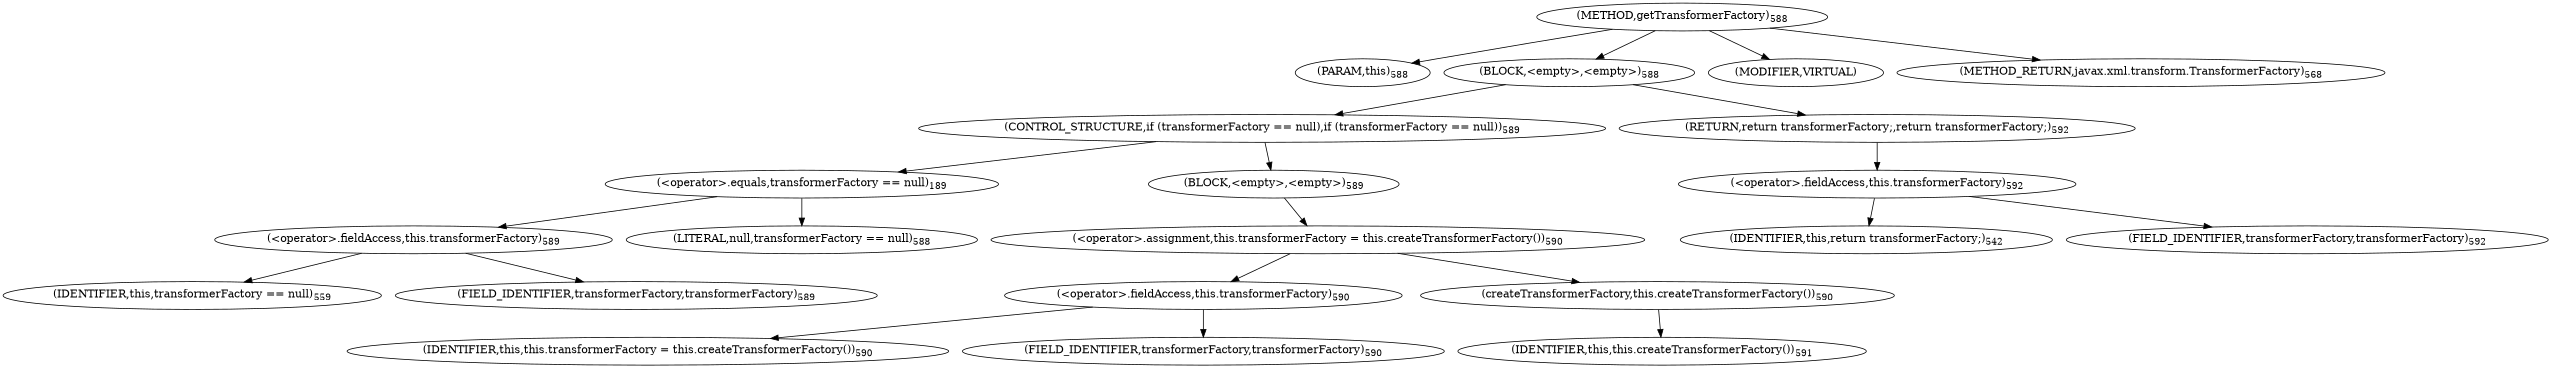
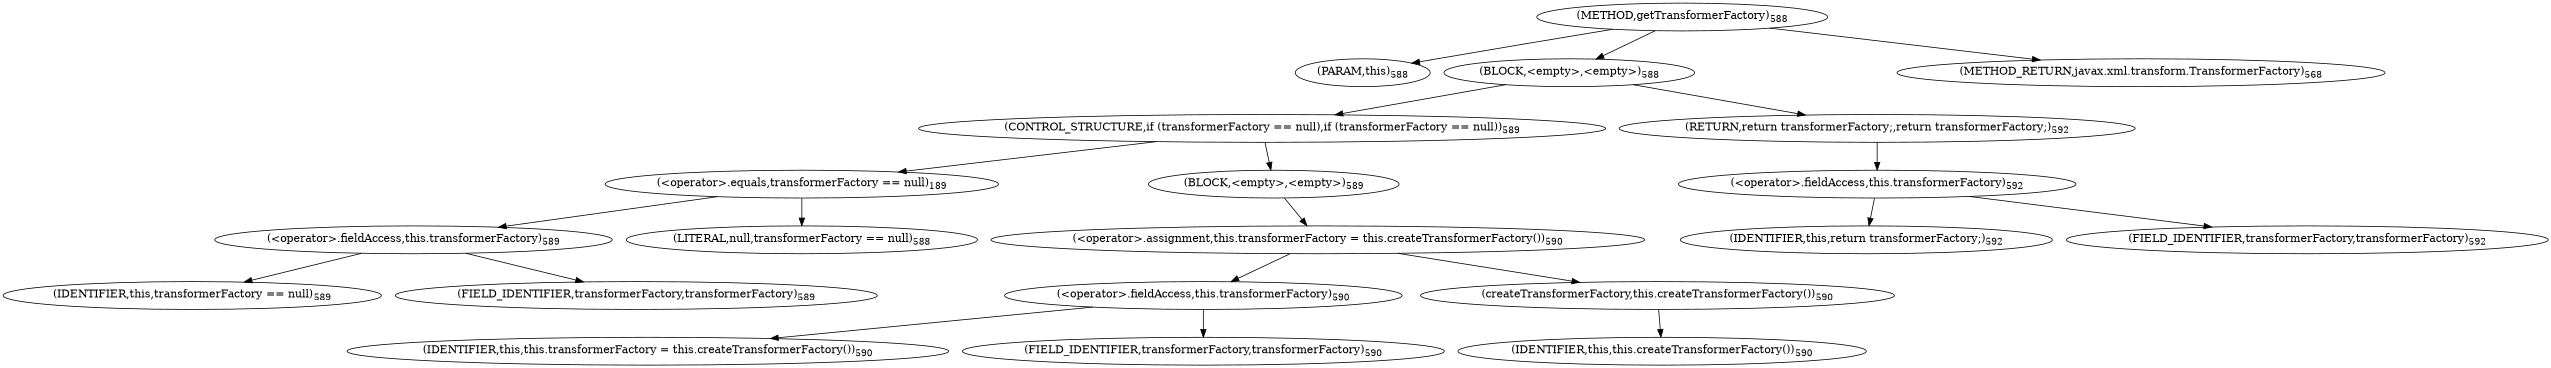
  digraph {
    n1 [label=<(METHOD,getTransformerFactory)<SUB>588</SUB>>]
    n2 [label=<(PARAM,this)<SUB>588</SUB>>]
    n3 [label=<(BLOCK,&lt;empty&gt;,&lt;empty&gt;)<SUB>588</SUB>>]
-   n4 [label=<(MODIFIER,VIRTUAL)>]
    n5 [label=<(METHOD_RETURN,javax.xml.transform.TransformerFactory)<SUB>568</SUB>>]
    n6 [label=<(CONTROL_STRUCTURE,if (transformerFactory == null),if (transformerFactory == null))<SUB>589</SUB>>]
    n7 [label=<(RETURN,return transformerFactory;,return transformerFactory;)<SUB>592</SUB>>]
    n8 [label=<(&lt;operator&gt;.equals,transformerFactory == null)<SUB>189</SUB>>]
    n9 [label=<(BLOCK,&lt;empty&gt;,&lt;empty&gt;)<SUB>589</SUB>>]
    n10 [label=<(&lt;operator&gt;.fieldAccess,this.transformerFactory)<SUB>592</SUB>>]
    n11 [label=<(&lt;operator&gt;.fieldAccess,this.transformerFactory)<SUB>589</SUB>>]
    n12 [label=<(LITERAL,null,transformerFactory == null)<SUB>588</SUB>>]
    n13 [label=<(&lt;operator&gt;.assignment,this.transformerFactory = this.createTransformerFactory())<SUB>590</SUB>>]
-   n14 [label=<(IDENTIFIER,this,transformerFactory == null)<SUB>559</SUB>>]
+   n14 [label=<(IDENTIFIER,this,transformerFactory == null)<SUB>589</SUB>>]
    n15 [label=<(FIELD_IDENTIFIER,transformerFactory,transformerFactory)<SUB>589</SUB>>]
    n16 [label=<(&lt;operator&gt;.fieldAccess,this.transformerFactory)<SUB>590</SUB>>]
    n17 [label=<(createTransformerFactory,this.createTransformerFactory())<SUB>590</SUB>>]
    n18 [label=<(IDENTIFIER,this,this.transformerFactory = this.createTransformerFactory())<SUB>590</SUB>>]
    n19 [label=<(FIELD_IDENTIFIER,transformerFactory,transformerFactory)<SUB>590</SUB>>]
-   n20 [label=<(IDENTIFIER,this,this.createTransformerFactory())<SUB>591</SUB>>]
-   n21 [label=<(IDENTIFIER,this,return transformerFactory;)<SUB>542</SUB>>]
+   n20 [label=<(IDENTIFIER,this,this.createTransformerFactory())<SUB>590</SUB>>]
+   n21 [label=<(IDENTIFIER,this,return transformerFactory;)<SUB>592</SUB>>]
    n22 [label=<(FIELD_IDENTIFIER,transformerFactory,transformerFactory)<SUB>592</SUB>>]
    n1 -> n2
    n1 -> n3
-   n1 -> n4
    n1 -> n5
    n3 -> n6
    n3 -> n7
    n6 -> n8
    n6 -> n9
    n7 -> n10
    n8 -> n11
    n8 -> n12
    n9 -> n13
    n10 -> n21
    n10 -> n22
    n11 -> n14
    n11 -> n15
    n13 -> n16
    n13 -> n17
    n16 -> n18
    n16 -> n19
    n17 -> n20
  }
